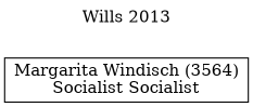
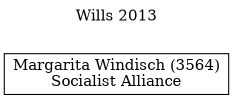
  digraph {
    label="Wills 2013"
    labelloc=t
    mclimit=10
-   n1 [label="Margarita Windisch (3564)\nSocialist Socialist" shape=box]
+   n1 [label="Margarita Windisch (3564)\nSocialist Alliance" shape=box]
  }
